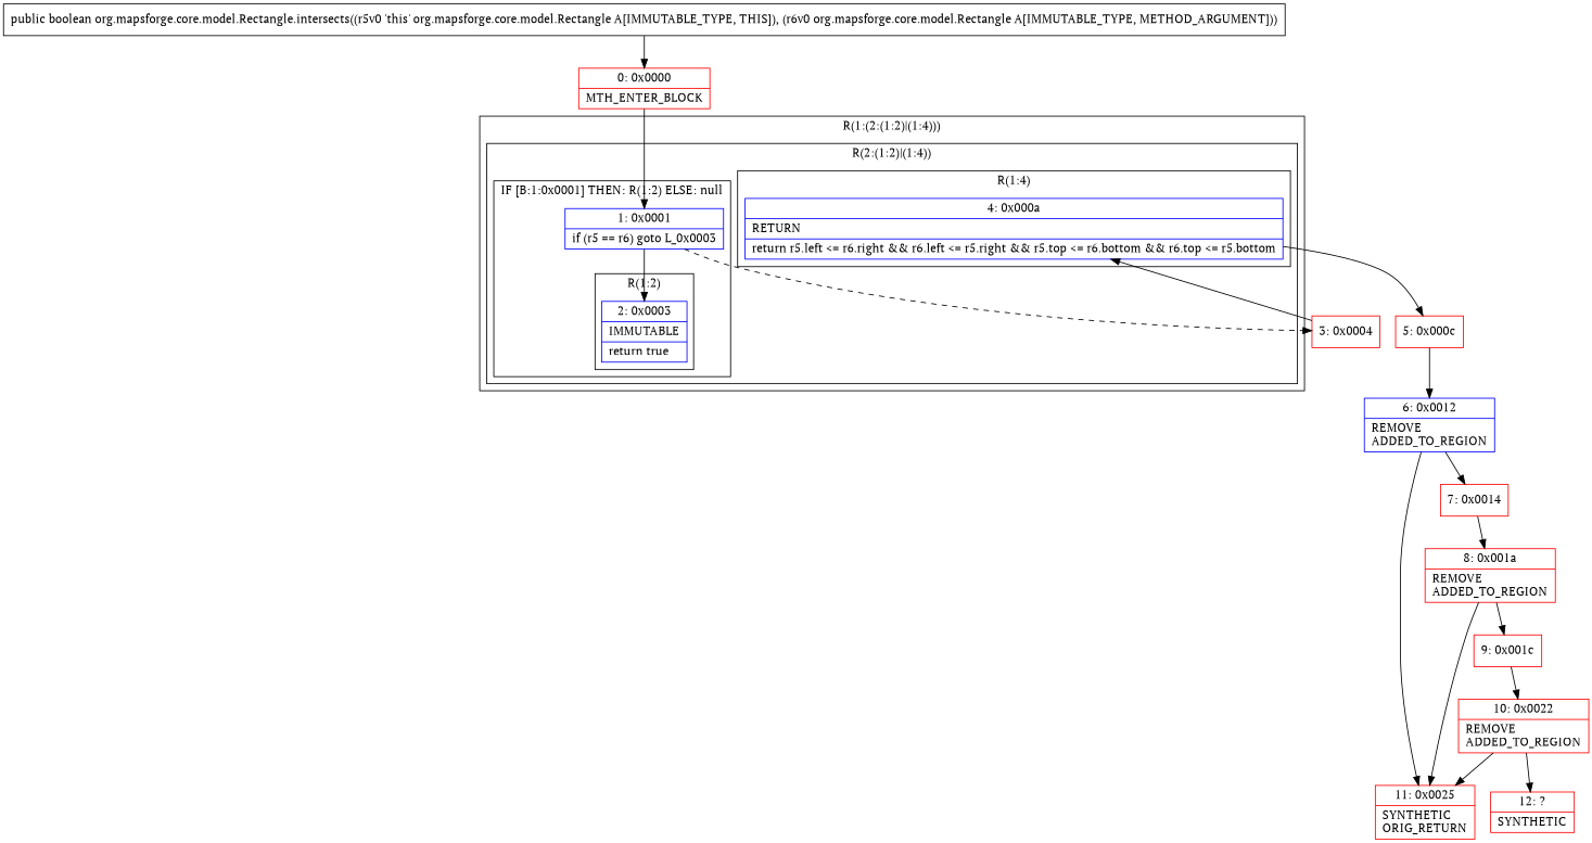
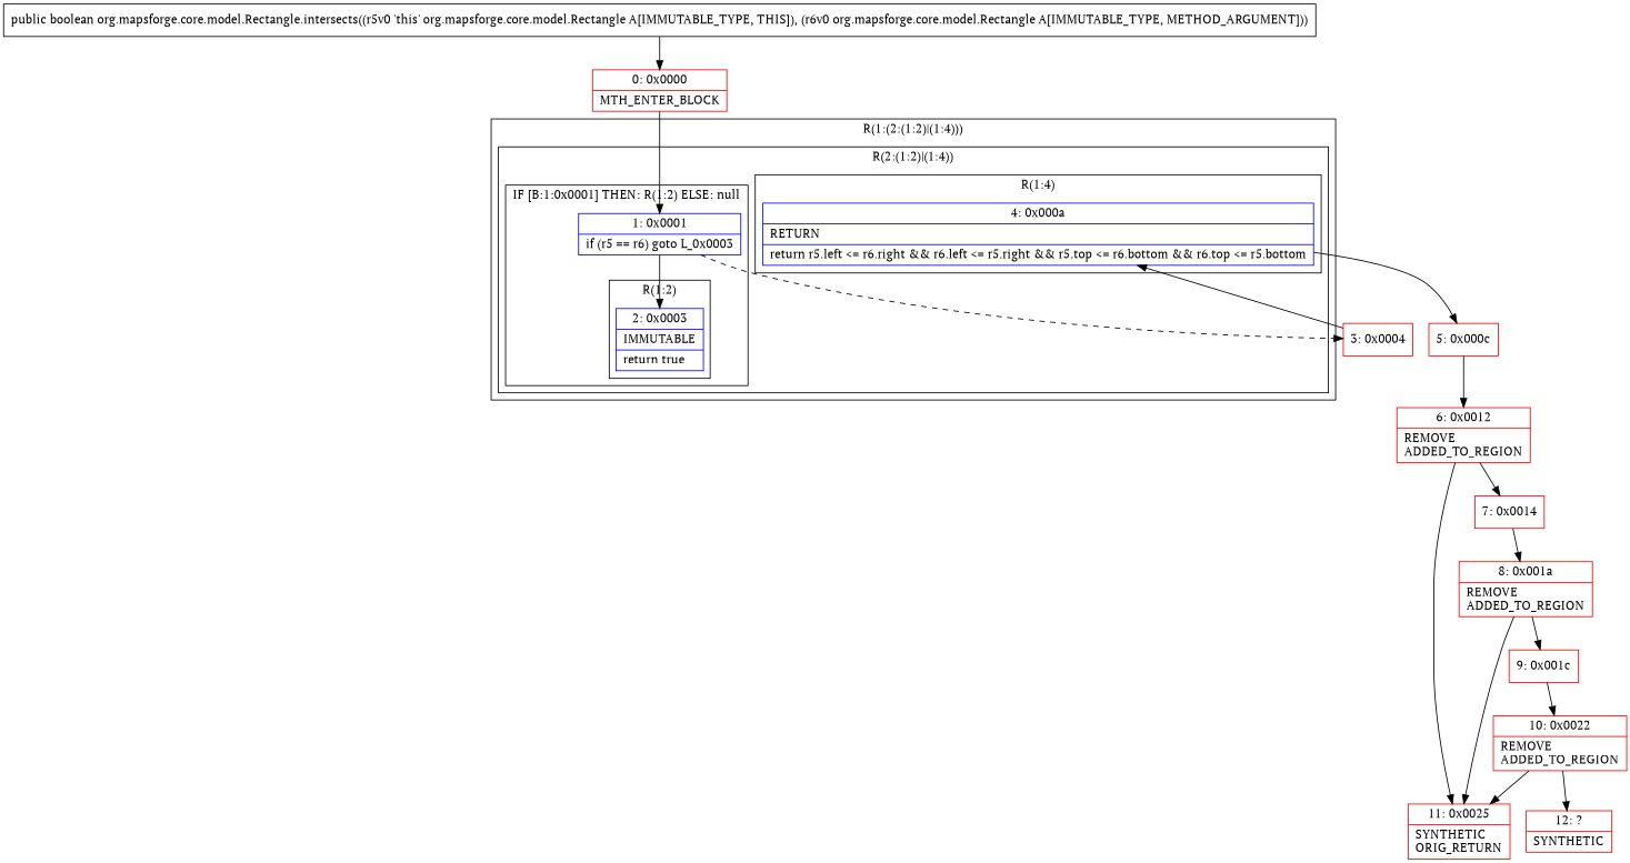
  digraph {
    fontname="PT Serif"
    node [color=red fontname="PT Serif" shape=record]
    edge [fontname="PT Serif"]
    n1 [color=blue label="{2\:\ 0x0003|IMMUTABLE\l|return true\l}"]
    n2 [color=blue label="{1\:\ 0x0001|if (r5 == r6) goto L_0x0003\l}"]
    n3 [color=blue label="{4\:\ 0x000a|RETURN\l|return r5.left \<= r6.right && r6.left \<= r5.right && r5.top \<= r6.bottom && r6.top \<= r5.bottom\l}"]
    n4 [label="{3\:\ 0x0004}"]
    n5 [label="{5\:\ 0x000c}"]
-   n6 [color=blue label="{6\:\ 0x0012|REMOVE\lADDED_TO_REGION\l}"]
+   n6 [label="{6\:\ 0x0012|REMOVE\lADDED_TO_REGION\l}"]
    n7 [label="{11\:\ 0x0025|SYNTHETIC\lORIG_RETURN\l}"]
    n8 [label="{0\:\ 0x0000|MTH_ENTER_BLOCK\l}"]
    n9 [label="{7\:\ 0x0014}"]
    n10 [label="{8\:\ 0x001a|REMOVE\lADDED_TO_REGION\l}"]
    n11 [label="{9\:\ 0x001c}"]
    n12 [label="{10\:\ 0x0022|REMOVE\lADDED_TO_REGION\l}"]
    n13 [label="{12\:\ ?|SYNTHETIC\l}"]
    n14 [label="{public boolean org.mapsforge.core.model.Rectangle.intersects((r5v0 'this' org.mapsforge.core.model.Rectangle A[IMMUTABLE_TYPE, THIS]), (r6v0 org.mapsforge.core.model.Rectangle A[IMMUTABLE_TYPE, METHOD_ARGUMENT])) }" color=""]
    subgraph cluster_1 {
      label="R(1:(2:(1:2)|(1:4)))"
      subgraph cluster_2 {
        label="R(2:(1:2)|(1:4))"
        subgraph cluster_3 {
          label="IF [B:1:0x0001] THEN: R(1:2) ELSE: null"
          n2
          subgraph cluster_4 {
            label="R(1:2)"
            n1
          }
        }
        subgraph cluster_5 {
          label="R(1:4)"
          n3
        }
      }
    }
    n2 -> n1
    n2 -> n4 [style=dashed]
    n3 -> n5
    n4 -> n3
    n5 -> n6
    n6 -> n7
    n6 -> n9
    n8 -> n2
    n9 -> n10
    n10 -> n7
    n10 -> n11
    n11 -> n12
    n12 -> n7
    n12 -> n13
    n14 -> n8
  }
